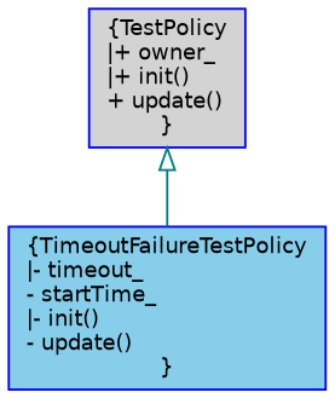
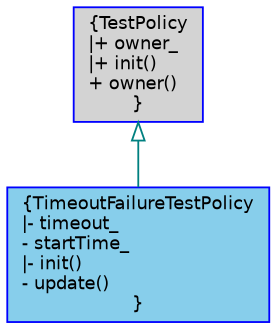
  digraph {
    node [color=blue fontname=Helvetica fontsize=10 shape=box style=filled]
    n1 [fillcolor=skyblue fontcolor=black height=0.2 label="{TimeoutFailureTestPolicy\n|- timeout_\l- startTime_\l|- init()\l- update()\l}" width=0.4]
-   n2 [fillcolor=lightgrey height=0.2 label="{TestPolicy\n|+ owner_\l|+ init()\l+ update()\l}" width=0.4]
+   n2 [fillcolor=lightgrey height=0.2 label="{TestPolicy\n|+ owner_\l|+ init()\l+ owner()\l}" width=0.4]
    n2 -> n1 [arrowtail=onormal color=teal dir=back fontname=Helvetica fontsize=10 labelfontname=Helvetica labelfontsize=10 style=solid]
  }
